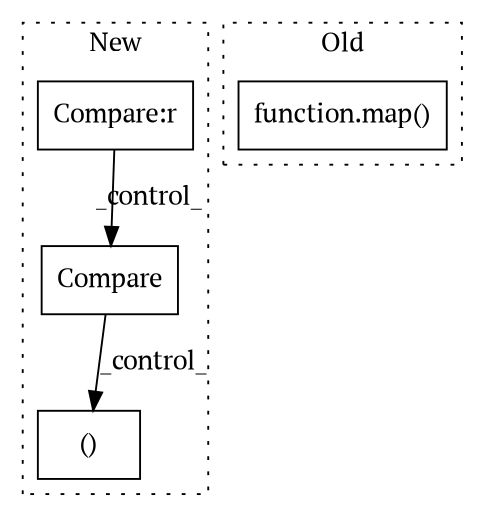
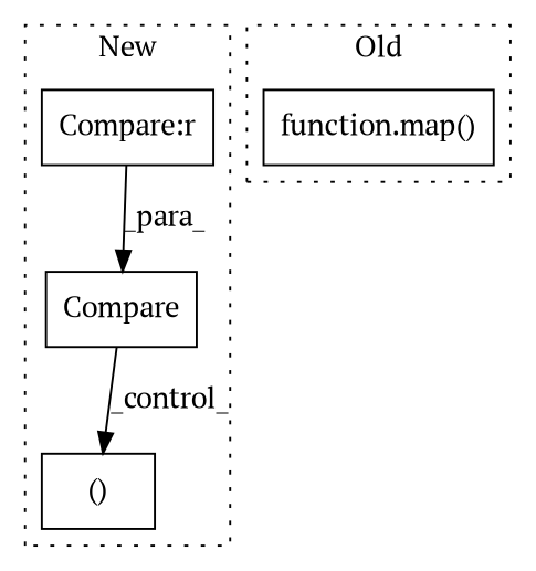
  digraph {
    fontname="PT Serif"
    node [fontname="PT Serif" shape=box]
    edge [fontname="PT Serif"]
    n1 [a=72 l=66 label=Compare s=3731]
    n2 [a=40 l=55 label="Compare:r" s=3742]
    n3 [a=54 l=15 label="()" s=4267]
    n4 [a=75 l="4,1" label="function.map()" s="2889,2955"]
    subgraph cluster_1 {
      label=New
      style=dotted
      n1
      n2
      n3
    }
    subgraph cluster_2 {
      label=Old
      style=dotted
      n4
    }
    n1 -> n3 [label=_control_]
-   n2 -> n1 [label=_control_]
+   n2 -> n1 [label=_para_]
  }
